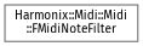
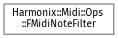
  digraph {
    rankdir=LR
    fontname="Fira Sans"
-   n1 [color=grey40 fillcolor=white fontname="Fira Sans" fontsize=10 height=0.2 label="Harmonix::Midi::Midi\l::FMidiNoteFilter" shape=box style=filled width=0.4]
+   n1 [color=grey40 fillcolor=white fontname="Fira Sans" fontsize=10 height=0.2 label="Harmonix::Midi::Ops\l::FMidiNoteFilter" shape=box style=filled width=0.4]
  }
